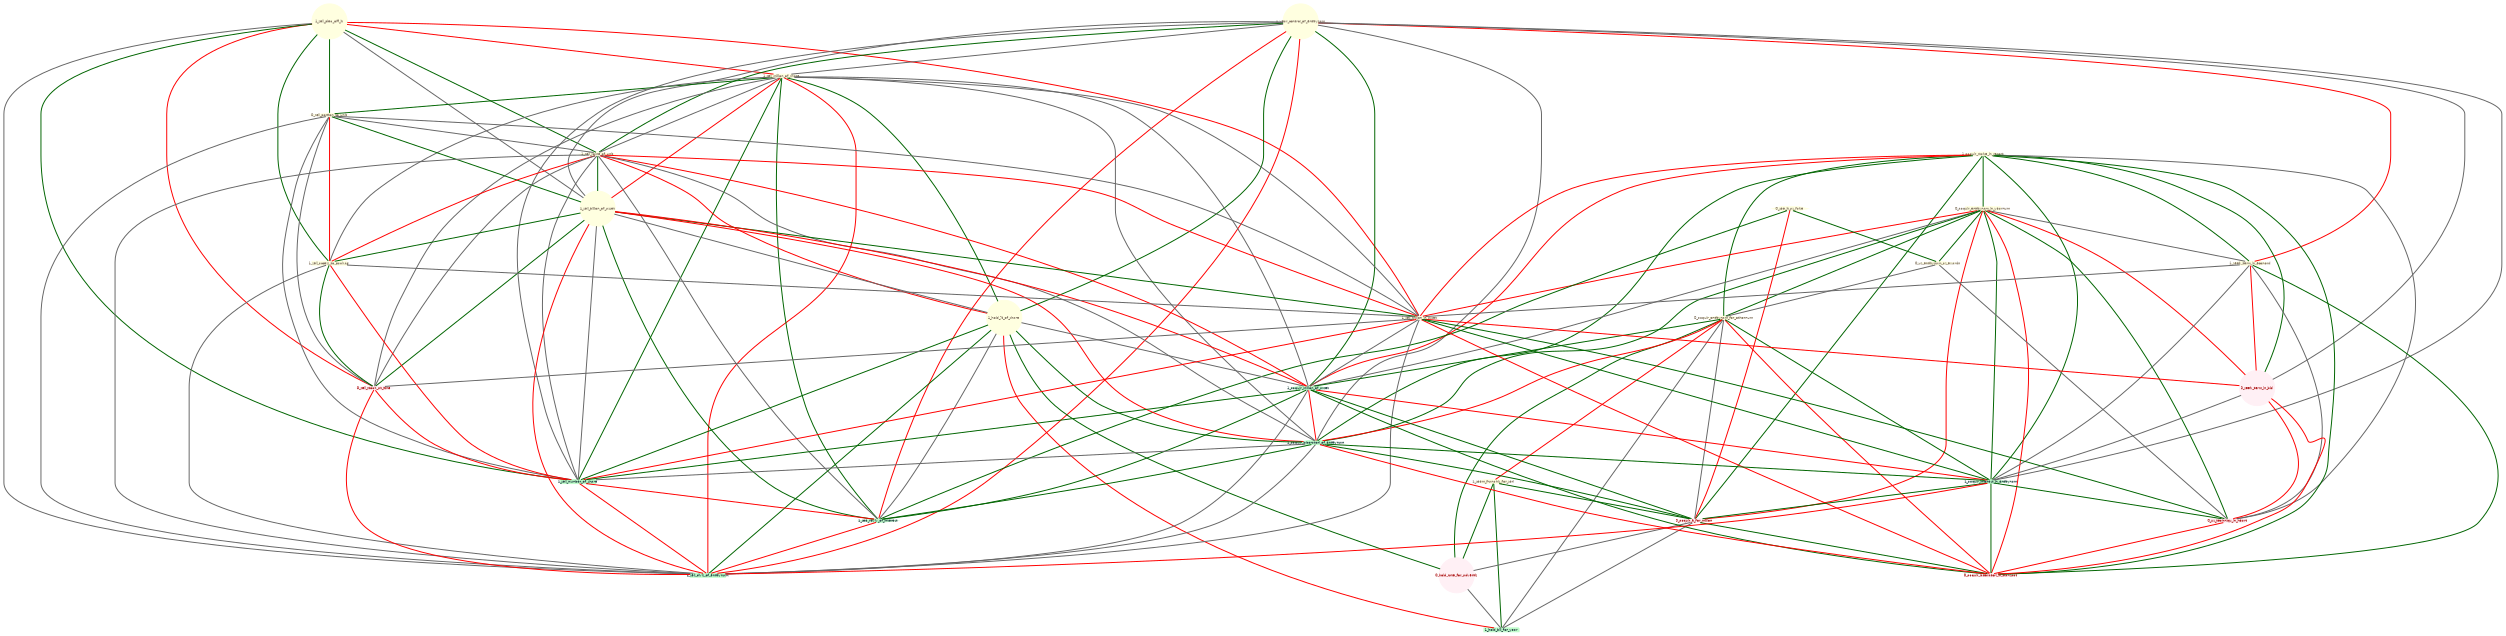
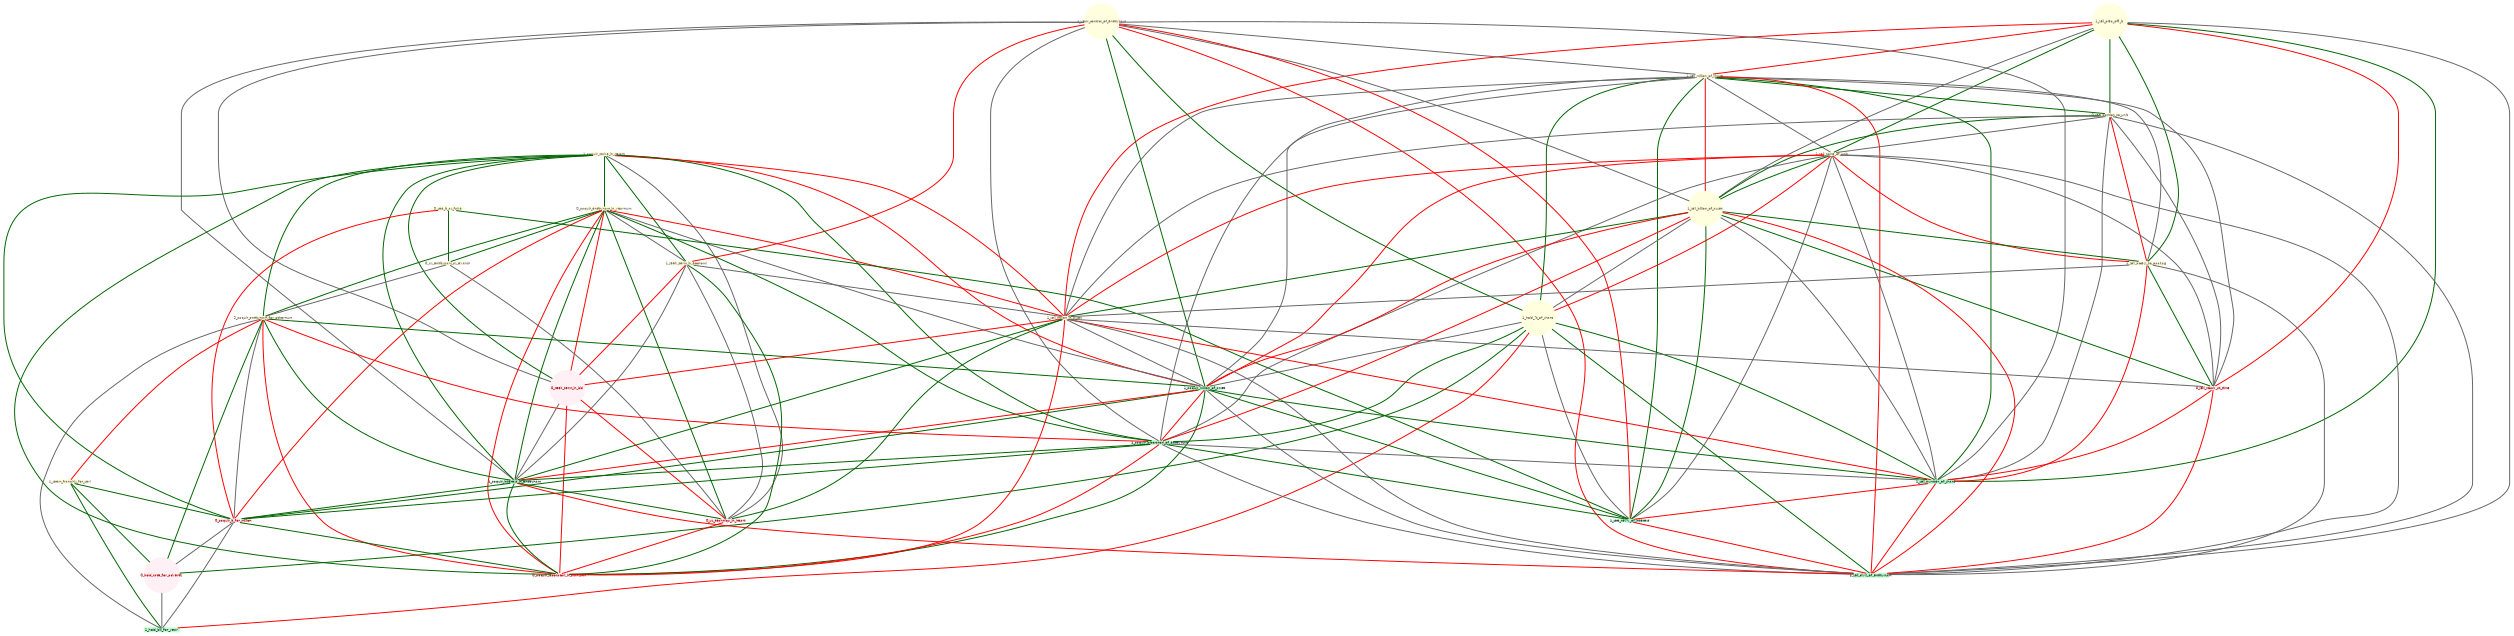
  graph {
    fontname=Lato
    node [color="#ffffe0" fixedsize=true fontcolor="#8b7d6b" fontname=Lato fontsize=4 shape=hexagon style=filled]
    edge [color=darkgreen fontname=Lato w=1]
    "1_sell_piec_off_it " [height=.06 shape=circle width=.5]
    n2 [height=.06 label="1_year_control_of_entitynam" shape=circle width=.5]
    "1_acquir_stake_in_resort " [height=.06 width=.5]
    "0_acquir_entitynam_in_yearnum " [height=.06 shape=note width=.5]
    "0_see_it_as_fake " [height=.06 width=.5]
    "1_sell_million_of_share " [height=.06 width=.5]
    "0_us_entitynam_as_examin " [height=.06 shape=diamond width=.5]
    "0_acquir_entitynam_for_othernum " [height=.06 shape=diamond width=.5]
-   "0_sell_portion_to_unit " [height=.06 shape=diamond width=.5]
+   "0_sell_portion_to_unit " [height=.06 shape=diamond width=.5 label="0_see_portion_to_unit"]
    "1_sell_some_of_unit " [height=.06 shape=diamond width=.5]
    "1_sell_billion_of_asset " [height=.06 shape=circle width=.5]
    "1_sell_access_to_packag " [height=.06 shape=note width=.5]
    "1_seem_franchis_for_seri " [height=.06 width=.5]
    "1_hold_%_of_share " [height=.06 shape=circle width=.5]
    "1_seek_term_in_economi " [height=.06 width=.5]
    "1_sell_million_in_asset " [height=.06 shape=diamond width=.5]
    "0_seek_term_in_bid " [color="#fff0f5" fontcolor="#b22222" height=.06 shape=circle width=.5]
    "0_us_techniqu_in_heart " [color="#fff0f5" fontcolor="#b22222" height=.06 shape=note width=.5]
    "0_acquir_it_for_million " [color="#fff0f5" fontcolor="#b22222" height=.06 width=.5]
    "0_hold_rate_for_advertis " [color="#fff0f5" fontcolor="#b22222" height=.06 shape=circle width=.5]
    "0_acquir_laboratori_in_transact " [color="#fff0f5" fontcolor="#b22222" height=.06 shape=diamond width=.5]
    "0_sell_stock_at_time " [color="#fff0f5" fontcolor="#b22222" height=.06 width=.5]
    "1_sell_number_of_share " [color="#BDFCC9" fontcolor="#2f4f4f" height=.06 shape=note width=.5]
    "1_sell_divis_of_entitynam " [color="#BDFCC9" fontcolor="#2f4f4f" height=.06 shape=note width=.5]
    "1_acquir_million_of_asset " [color="#BDFCC9" fontcolor="#2f4f4f" height=.06 width=.5]
    "1_acquir_laboratori_of_entitynam " [color="#BDFCC9" fontcolor="#2f4f4f" height=.06 width=.5]
    "1_acquir_interest_in_entitynam " [color="#BDFCC9" fontcolor="#2f4f4f" height=.06 shape=diamond width=.5]
    "1_see_reviv_of_interest " [color="#BDFCC9" fontcolor="#2f4f4f" height=.06 shape=diamond width=.5]
    "1_hold_bill_for_year " [color="#BDFCC9" fontcolor="#2f4f4f" height=.06 shape=note width=.5]
    subgraph sub_1 {
      "1_sell_piec_off_it "
      n2
      "1_acquir_stake_in_resort "
      "0_acquir_entitynam_in_yearnum "
      "0_see_it_as_fake "
      "1_sell_million_of_share "
      "0_us_entitynam_as_examin "
      "0_acquir_entitynam_for_othernum "
      "0_sell_portion_to_unit "
      "1_sell_some_of_unit "
      "1_sell_billion_of_asset "
      "1_sell_access_to_packag "
      "1_seem_franchis_for_seri "
      "1_hold_%_of_share "
      "1_seek_term_in_economi "
      "1_sell_million_in_asset "
    }
    subgraph sub_2 {
      "0_seek_term_in_bid "
      "0_us_techniqu_in_heart "
      "0_acquir_it_for_million "
      "0_hold_rate_for_advertis "
      "0_acquir_laboratori_in_transact "
      "0_sell_stock_at_time "
    }
    "1_sell_piec_off_it " -- "1_sell_million_of_share " [color=red]
    "1_sell_piec_off_it " -- "0_sell_portion_to_unit "
    "1_sell_piec_off_it " -- "1_sell_some_of_unit "
    "1_sell_piec_off_it " -- "1_sell_billion_of_asset " [color=gray40]
    "1_sell_piec_off_it " -- "1_sell_access_to_packag "
    "1_sell_piec_off_it " -- "1_sell_million_in_asset " [color=red]
    "1_sell_piec_off_it " -- "0_sell_stock_at_time " [color=red]
    "1_sell_piec_off_it " -- "1_sell_number_of_share "
    "1_sell_piec_off_it " -- "1_sell_divis_of_entitynam " [color=gray40]
    n2 -- "1_sell_million_of_share " [color=gray40]
-   n2 -- "1_sell_some_of_unit "
    n2 -- "1_sell_billion_of_asset " [color=gray40]
    n2 -- "1_hold_%_of_share "
    n2 -- "1_seek_term_in_economi " [color=red]
    n2 -- "0_seek_term_in_bid " [color=gray40]
    n2 -- "1_sell_number_of_share " [color=gray40]
    n2 -- "1_sell_divis_of_entitynam " [color=red w=2]
    n2 -- "1_acquir_million_of_asset "
    n2 -- "1_acquir_laboratori_of_entitynam " [color=gray40 w=2]
    n2 -- "1_acquir_interest_in_entitynam " [color=gray40]
    n2 -- "1_see_reviv_of_interest " [color=red]
    "1_acquir_stake_in_resort " -- "0_acquir_entitynam_in_yearnum " [w=2]
    "1_acquir_stake_in_resort " -- "0_acquir_entitynam_for_othernum "
    "1_acquir_stake_in_resort " -- "1_seek_term_in_economi "
    "1_acquir_stake_in_resort " -- "1_sell_million_in_asset " [color=red]
    "1_acquir_stake_in_resort " -- "0_seek_term_in_bid "
    "1_acquir_stake_in_resort " -- "0_us_techniqu_in_heart " [color=gray40]
    "1_acquir_stake_in_resort " -- "0_acquir_it_for_million "
    "1_acquir_stake_in_resort " -- "0_acquir_laboratori_in_transact " [w=2]
    "1_acquir_stake_in_resort " -- "1_acquir_million_of_asset " [color=red]
    "1_acquir_stake_in_resort " -- "1_acquir_laboratori_of_entitynam "
    "1_acquir_stake_in_resort " -- "1_acquir_interest_in_entitynam " [w=2]
    "0_acquir_entitynam_in_yearnum " -- "0_us_entitynam_as_examin "
    "0_acquir_entitynam_in_yearnum " -- "0_acquir_entitynam_for_othernum " [w=2]
    "0_acquir_entitynam_in_yearnum " -- "1_seek_term_in_economi " [color=gray40]
    "0_acquir_entitynam_in_yearnum " -- "1_sell_million_in_asset " [color=red]
    "0_acquir_entitynam_in_yearnum " -- "0_seek_term_in_bid " [color=red]
    "0_acquir_entitynam_in_yearnum " -- "0_us_techniqu_in_heart "
    "0_acquir_entitynam_in_yearnum " -- "0_acquir_it_for_million " [color=red]
    "0_acquir_entitynam_in_yearnum " -- "0_acquir_laboratori_in_transact " [color=red w=2]
    "0_acquir_entitynam_in_yearnum " -- "1_acquir_million_of_asset " [color=gray40]
    "0_acquir_entitynam_in_yearnum " -- "1_acquir_laboratori_of_entitynam "
    "0_acquir_entitynam_in_yearnum " -- "1_acquir_interest_in_entitynam " [w=2]
    "0_see_it_as_fake " -- "0_us_entitynam_as_examin "
    "0_see_it_as_fake " -- "0_acquir_it_for_million " [color=red]
    "0_see_it_as_fake " -- "1_see_reviv_of_interest "
    "1_sell_million_of_share " -- "0_sell_portion_to_unit "
    "1_sell_million_of_share " -- "1_sell_some_of_unit " [color=gray40 w=2]
    "1_sell_million_of_share " -- "1_sell_billion_of_asset " [color=red w=2]
    "1_sell_million_of_share " -- "1_sell_access_to_packag " [color=gray40]
    "1_sell_million_of_share " -- "1_hold_%_of_share " [w=2]
    "1_sell_million_of_share " -- "1_sell_million_in_asset " [color=gray40 w=2]
    "1_sell_million_of_share " -- "0_sell_stock_at_time " [color=gray40]
    "1_sell_million_of_share " -- "1_sell_number_of_share " [w=3]
    "1_sell_million_of_share " -- "1_sell_divis_of_entitynam " [color=red w=2]
    "1_sell_million_of_share " -- "1_acquir_million_of_asset " [color=gray40 w=2]
    "1_sell_million_of_share " -- "1_acquir_laboratori_of_entitynam " [color=gray40]
    "1_sell_million_of_share " -- "1_see_reviv_of_interest "
    "0_us_entitynam_as_examin " -- "0_acquir_entitynam_for_othernum " [color=gray40]
    "0_us_entitynam_as_examin " -- "0_us_techniqu_in_heart " [color=gray40]
    "0_acquir_entitynam_for_othernum " -- "1_seem_franchis_for_seri " [color=red]
    "0_acquir_entitynam_for_othernum " -- "0_acquir_it_for_million " [color=gray40 w=2]
    "0_acquir_entitynam_for_othernum " -- "0_hold_rate_for_advertis "
    "0_acquir_entitynam_for_othernum " -- "0_acquir_laboratori_in_transact " [color=red]
    "0_acquir_entitynam_for_othernum " -- "1_acquir_million_of_asset "
    "0_acquir_entitynam_for_othernum " -- "1_acquir_laboratori_of_entitynam " [color=red]
    "0_acquir_entitynam_for_othernum " -- "1_acquir_interest_in_entitynam "
    "0_acquir_entitynam_for_othernum " -- "1_hold_bill_for_year " [color=gray40]
    "0_sell_portion_to_unit " -- "1_sell_some_of_unit " [color=gray40 w=2]
    "0_sell_portion_to_unit " -- "1_sell_billion_of_asset "
    "0_sell_portion_to_unit " -- "1_sell_access_to_packag " [color=red w=2]
    "0_sell_portion_to_unit " -- "1_sell_million_in_asset " [color=gray40]
    "0_sell_portion_to_unit " -- "0_sell_stock_at_time " [color=gray40]
    "0_sell_portion_to_unit " -- "1_sell_number_of_share " [color=gray40]
    "0_sell_portion_to_unit " -- "1_sell_divis_of_entitynam " [color=gray40]
    "1_sell_some_of_unit " -- "1_sell_billion_of_asset " [w=2]
    "1_sell_some_of_unit " -- "1_sell_access_to_packag " [color=red]
    "1_sell_some_of_unit " -- "1_hold_%_of_share " [color=red]
    "1_sell_some_of_unit " -- "1_sell_million_in_asset " [color=red]
    "1_sell_some_of_unit " -- "0_sell_stock_at_time " [color=gray40]
    "1_sell_some_of_unit " -- "1_sell_number_of_share " [color=gray40 w=2]
    "1_sell_some_of_unit " -- "1_sell_divis_of_entitynam " [color=gray40 w=2]
    "1_sell_some_of_unit " -- "1_acquir_million_of_asset " [color=red]
    "1_sell_some_of_unit " -- "1_acquir_laboratori_of_entitynam " [color=gray40]
    "1_sell_some_of_unit " -- "1_see_reviv_of_interest " [color=gray40]
    "1_sell_billion_of_asset " -- "1_sell_access_to_packag "
    "1_sell_billion_of_asset " -- "1_hold_%_of_share " [color=gray40]
    "1_sell_billion_of_asset " -- "1_sell_million_in_asset " [w=2]
    "1_sell_billion_of_asset " -- "0_sell_stock_at_time "
    "1_sell_billion_of_asset " -- "1_sell_number_of_share " [color=gray40 w=2]
    "1_sell_billion_of_asset " -- "1_sell_divis_of_entitynam " [color=red w=2]
    "1_sell_billion_of_asset " -- "1_acquir_million_of_asset " [color=red w=2]
    "1_sell_billion_of_asset " -- "1_acquir_laboratori_of_entitynam " [color=red]
    "1_sell_billion_of_asset " -- "1_see_reviv_of_interest "
    "1_sell_access_to_packag " -- "1_sell_million_in_asset " [color=gray40]
    "1_sell_access_to_packag " -- "0_sell_stock_at_time "
    "1_sell_access_to_packag " -- "1_sell_number_of_share " [color=red]
    "1_sell_access_to_packag " -- "1_sell_divis_of_entitynam " [color=gray40]
    "1_seem_franchis_for_seri " -- "0_acquir_it_for_million "
    "1_seem_franchis_for_seri " -- "0_hold_rate_for_advertis "
    "1_seem_franchis_for_seri " -- "1_hold_bill_for_year "
    "1_hold_%_of_share " -- "0_hold_rate_for_advertis "
    "1_hold_%_of_share " -- "1_sell_number_of_share " [w=2]
    "1_hold_%_of_share " -- "1_sell_divis_of_entitynam "
    "1_hold_%_of_share " -- "1_acquir_million_of_asset " [color=gray40]
    "1_hold_%_of_share " -- "1_acquir_laboratori_of_entitynam "
    "1_hold_%_of_share " -- "1_see_reviv_of_interest " [color=gray40]
    "1_hold_%_of_share " -- "1_hold_bill_for_year " [color=red]
    "1_seek_term_in_economi " -- "1_sell_million_in_asset " [color=gray40]
    "1_seek_term_in_economi " -- "0_seek_term_in_bid " [color=red w=3]
    "1_seek_term_in_economi " -- "0_us_techniqu_in_heart " [color=gray40]
    "1_seek_term_in_economi " -- "0_acquir_laboratori_in_transact "
    "1_seek_term_in_economi " -- "1_acquir_interest_in_entitynam " [color=gray40]
    "1_sell_million_in_asset " -- "0_seek_term_in_bid " [color=red]
    "1_sell_million_in_asset " -- "0_us_techniqu_in_heart "
    "1_sell_million_in_asset " -- "0_acquir_laboratori_in_transact " [color=red]
    "1_sell_million_in_asset " -- "0_sell_stock_at_time " [color=gray40]
    "1_sell_million_in_asset " -- "1_sell_number_of_share " [color=red]
    "1_sell_million_in_asset " -- "1_sell_divis_of_entitynam " [color=gray40]
    "1_sell_million_in_asset " -- "1_acquir_million_of_asset " [color=gray40 w=2]
    "1_sell_million_in_asset " -- "1_acquir_interest_in_entitynam "
    "0_seek_term_in_bid " -- "0_us_techniqu_in_heart " [color=red]
    "0_seek_term_in_bid " -- "0_acquir_laboratori_in_transact " [color=red]
    "0_seek_term_in_bid " -- "1_acquir_interest_in_entitynam " [color=gray40]
    "0_us_techniqu_in_heart " -- "0_acquir_laboratori_in_transact " [color=red]
    "0_acquir_it_for_million " -- "0_hold_rate_for_advertis " [color=gray40]
    "0_acquir_it_for_million " -- "0_acquir_laboratori_in_transact "
    "0_acquir_it_for_million " -- "1_hold_bill_for_year " [color=gray40]
    "0_hold_rate_for_advertis " -- "1_hold_bill_for_year " [color=gray40 w=2]
    "0_sell_stock_at_time " -- "1_sell_number_of_share " [color=red]
    "0_sell_stock_at_time " -- "1_sell_divis_of_entitynam " [color=red]
    "1_sell_number_of_share " -- "1_sell_divis_of_entitynam " [color=red w=2]
    "1_sell_number_of_share " -- "1_see_reviv_of_interest " [color=red]
    "1_acquir_million_of_asset " -- "0_acquir_it_for_million "
    "1_acquir_million_of_asset " -- "0_acquir_laboratori_in_transact "
    "1_acquir_million_of_asset " -- "1_sell_number_of_share "
    "1_acquir_million_of_asset " -- "1_sell_divis_of_entitynam " [color=gray40]
    "1_acquir_million_of_asset " -- "1_acquir_laboratori_of_entitynam " [color=red w=2]
    "1_acquir_million_of_asset " -- "1_acquir_interest_in_entitynam " [color=red]
    "1_acquir_million_of_asset " -- "1_see_reviv_of_interest "
    "1_acquir_laboratori_of_entitynam " -- "0_acquir_it_for_million "
    "1_acquir_laboratori_of_entitynam " -- "0_acquir_laboratori_in_transact " [color=red w=2]
    "1_acquir_laboratori_of_entitynam " -- "1_sell_number_of_share " [color=gray40]
    "1_acquir_laboratori_of_entitynam " -- "1_sell_divis_of_entitynam " [color=gray40 w=2]
    "1_acquir_laboratori_of_entitynam " -- "1_acquir_interest_in_entitynam " [w=2]
    "1_acquir_laboratori_of_entitynam " -- "1_see_reviv_of_interest "
    "1_acquir_interest_in_entitynam " -- "0_us_techniqu_in_heart "
    "1_acquir_interest_in_entitynam " -- "0_acquir_it_for_million "
    "1_acquir_interest_in_entitynam " -- "0_acquir_laboratori_in_transact " [w=2]
    "1_acquir_interest_in_entitynam " -- "1_sell_divis_of_entitynam " [color=red]
    "1_see_reviv_of_interest " -- "1_sell_divis_of_entitynam " [color=red]
  }
